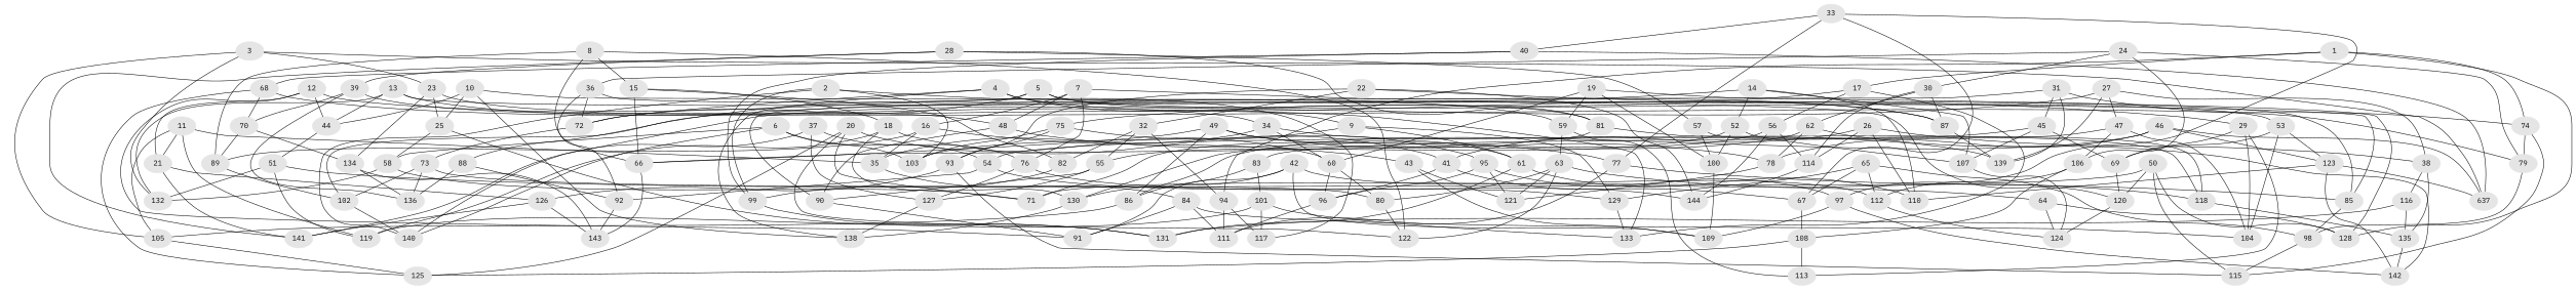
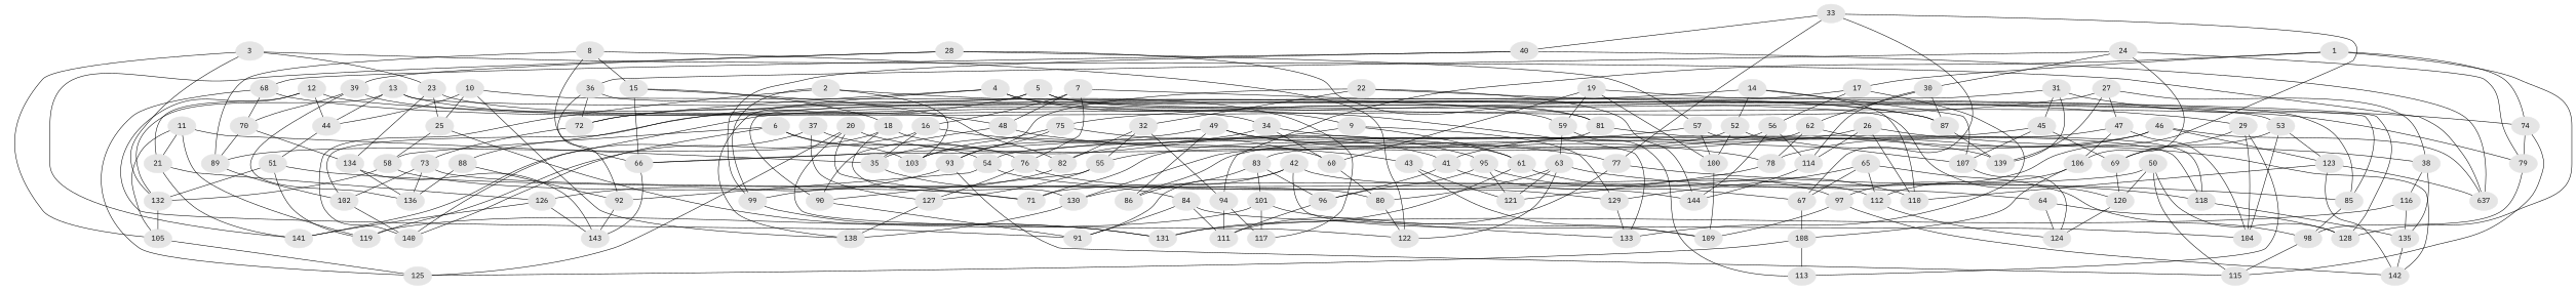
  graph {
    fontname="IBM Plex Mono"
    node [color=gray90 fontname="IBM Plex Mono" style=filled]
    edge [fontname="IBM Plex Mono"]
    1
    17
    74
    94
    128
    56
    75
    133
    79
    115
    117
    111
    2
    59
    99
    103
    140
    113
    63
    131
    3
    23
    105
    132
    n25 [label=637]
    25
    134
    125
    4
    9
    72
    87
    88
    61
    129
    73
    139
    92
    136
    5
    53
    81
    138
    69
    104
    123
    66
    118
    6
    54
    58
    71
    7
    16
    48
    76
    89
    35
    43
    90
    77
    144
    127
    8
    15
    122
    18
    82
    143
    102
    110
    10
    44
    85
    51
    98
    11
    21
    119
    126
    141
    84
    12
    91
    13
    34
    60
    14
    52
    107
    100
    55
    124
    41
    130
    109
    121
    114
    93
    95
    67
    96
    19
    80
    20
    22
    29
    32
    24
    30
    36
    106
    62
    120
    112
    108
    26
    38
    116
    135
    27
    47
    83
    28
    39
    57
    70
    78
    142
    31
    45
    33
    40
    97
    68
    37
    42
    64
    46
    86
    101
    49
    50
    65
    1 -- 17
    1 -- 74
    1 -- 94
    1 -- 128
    17 -- 56
    17 -- 75
    17 -- 133
    74 -- 79
    74 -- 115
    94 -- 117
    94 -- 111
    56 -- 71
    56 -- 144
    56 -- 114
    75 -- 103
    75 -- 93
    75 -- 95
    79 -- 98
    2 -- 59
    2 -- 99
    2 -- 103
    2 -- 140
    59 -- 113
    59 -- 63
    99 -- 131
    63 -- 118
    63 -- 122
    63 -- 121
    63 -- 80
    3 -- 23
    3 -- 105
    3 -- 132
    3 -- n25
    23 -- 117
    23 -- 25
    23 -- 134
    105 -- 125
    25 -- 131
    25 -- 58
    134 -- 136
    134 -- 143
    4 -- 9
    4 -- 72
    4 -- 87
    4 -- 88
    9 -- 103
    9 -- 61
    9 -- 129
    72 -- 73
    87 -- 139
    88 -- 92
    88 -- 136
    61 -- 131
    61 -- 110
    129 -- 133
    73 -- 136
    73 -- 102
    73 -- 80
    92 -- 143
    5 -- 72
    5 -- 53
    5 -- 81
    5 -- 138
    53 -- 69
    53 -- 104
    53 -- 123
    81 -- 66
    81 -- 118
    69 -- 120
    123 -- n25
    123 -- 110
    123 -- 142
    66 -- 143
    118 -- 135
    6 -- 103
    6 -- 140
    6 -- 54
    6 -- 58
    54 -- 129
    54 -- 92
    58 -- 132
    58 -- 71
    7 -- 87
    7 -- 16
    7 -- 48
    7 -- 76
    16 -- 89
    16 -- 35
    16 -- 43
    48 -- 90
    48 -- 77
    76 -- 144
    76 -- 127
    89 -- 102
    35 -- 84
    43 -- 109
    43 -- 121
    90 -- 91
    77 -- 111
    77 -- 85
    127 -- 138
    8 -- 66
    8 -- 89
    8 -- 15
    8 -- 122
    15 -- 66
    15 -- 18
    15 -- 82
    18 -- 119
    18 -- 41
    18 -- 130
    82 -- 99
    102 -- 140
    10 -- 25
    10 -- 138
    10 -- 44
    10 -- 85
    44 -- 51
    85 -- 98
    51 -- 132
    51 -- 119
    51 -- 64
    98 -- 115
    11 -- 105
    11 -- 35
    11 -- 21
    11 -- 119
    21 -- 126
    21 -- 141
    126 -- 143
    126 -- 141
    84 -- 111
    84 -- 104
    84 -- 91
    12 -- 79
    12 -- 44
    12 -- 21
    12 -- 91
    13 -- 132
    13 -- 44
    13 -- 85
    13 -- 34
    34 -- 139
    34 -- 35
    34 -- 60
    60 -- 80
    14 -- 102
    14 -- 110
    14 -- 52
    14 -- 107
    52 -- 107
    52 -- 100
    52 -- 55
    107 -- 124
    100 -- 109
    55 -- 90
    55 -- 127
    41 -- 67
    41 -- 96
    130 -- 138
    114 -- 144
    93 -- 115
    93 -- 126
    95 -- 121
    95 -- 96
    95 -- 97
    67 -- 108
    96 -- 111
    19 -- 128
    19 -- 59
    19 -- 60
    19 -- 100
    80 -- 122
    20 -- 125
    20 -- 71
    20 -- 122
    20 -- 60
    22 -- 144
    22 -- 93
    22 -- 29
    22 -- 32
    29 -- 113
    29 -- 69
    29 -- 104
    32 -- 94
    32 -- 82
    32 -- 55
    24 -- 79
    24 -- 30
    24 -- 36
    24 -- 106
    30 -- 87
    30 -- 114
    30 -- 62
    36 -- 72
    36 -- 92
    36 -- 120
    106 -- 112
    106 -- 108
    62 -- 130
    62 -- 78
    62 -- 142
    120 -- 124
    112 -- 124
    108 -- 113
    108 -- 125
    26 -- 110
    26 -- 41
    26 -- 114
    26 -- 38
    38 -- 116
    38 -- 135
    116 -- 131
    116 -- 135
    135 -- 142
    27 -- 140
    27 -- 139
    27 -- 38
    27 -- 47
    47 -- 104
    47 -- 106
    47 -- 83
-   60 -- 96
+   83 -- 96
    83 -- 86
    83 -- 101
    28 -- 81
    28 -- 141
    28 -- 39
    28 -- 57
    39 -- 136
    39 -- 48
    39 -- 70
    57 -- 118
+   57 -- 82
    57 -- 100
    70 -- 134
    70 -- 89
    78 -- 121
    31 -- 74
    31 -- 139
    31 -- 90
    31 -- 45
    45 -- 69
    45 -- 54
    45 -- 107
    33 -- 77
    33 -- 67
    33 -- 40
    33 -- 97
    40 -- 99
    40 -- n25
    40 -- 68
    97 -- 109
    97 -- 142
    68 -- 133
    68 -- 125
    68 -- 70
    37 -- 76
    37 -- 127
    37 -- 141
    42 -- 91
    42 -- 130
    42 -- 109
    42 -- 112
    64 -- 128
    64 -- 124
    46 -- n25
    46 -- 123
    46 -- 78
    46 -- 86
-   86 -- 105
+   132 -- 105
    101 -- 133
    101 -- 117
    101 -- 119
    49 -- 61
    49 -- 66
    49 -- 78
    49 -- 86
    50 -- 128
    50 -- 115
    50 -- 71
    50 -- 120
    65 -- 129
    65 -- 98
    65 -- 67
    65 -- 112
  }
